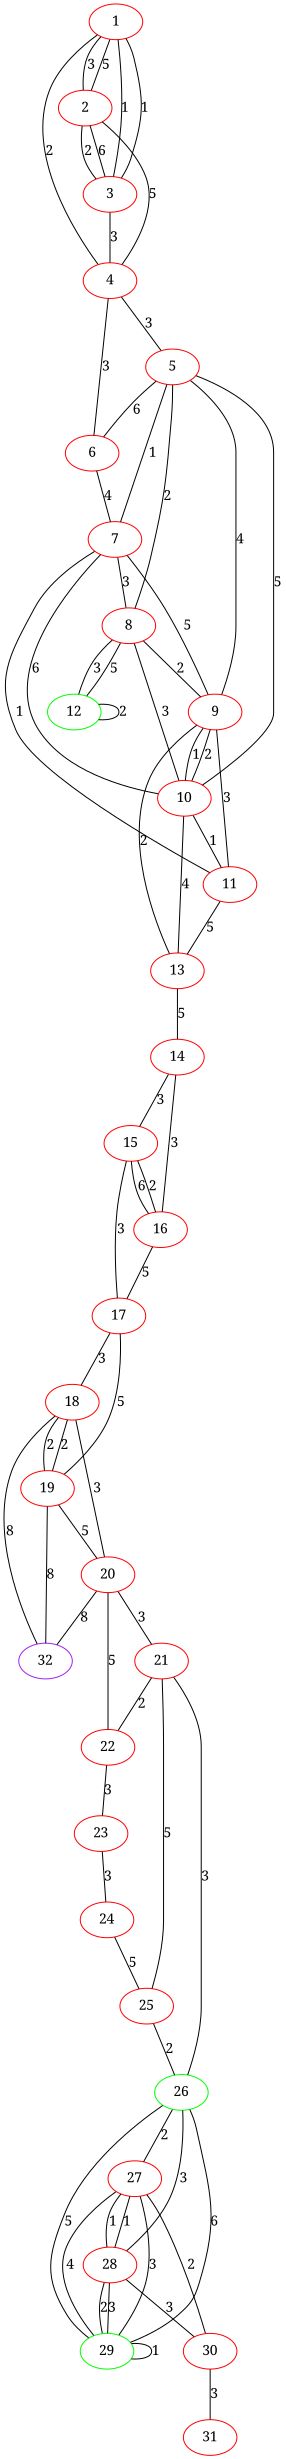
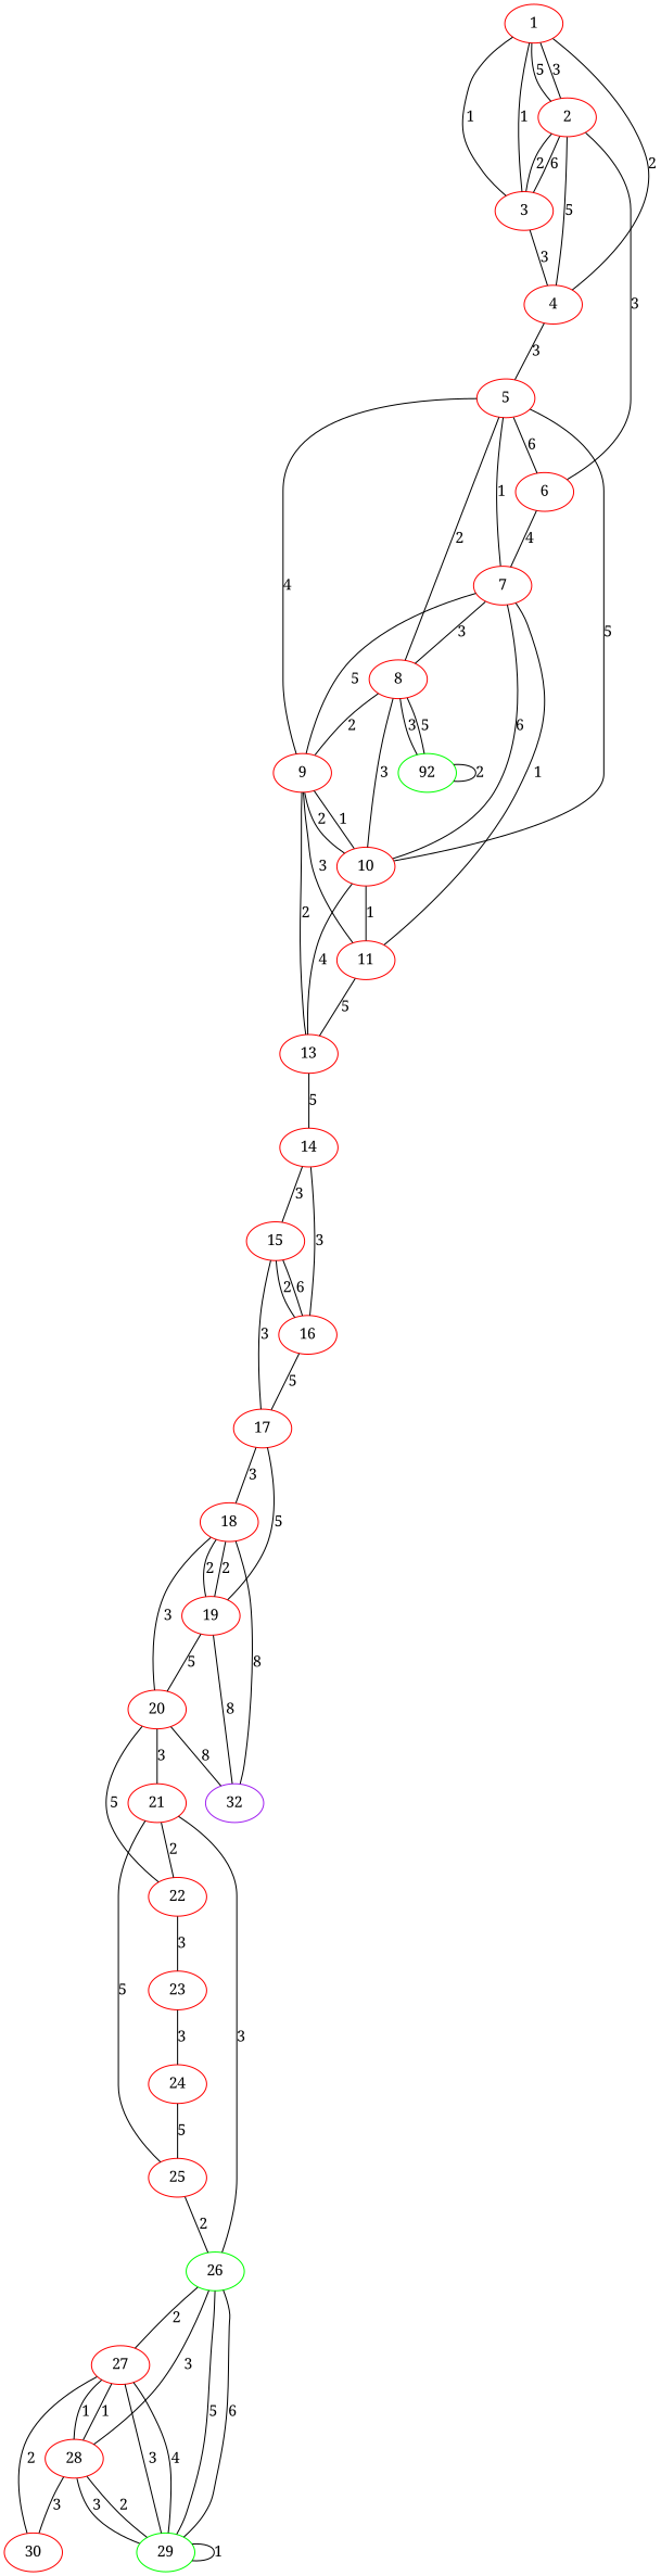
  graph {
    fontname="Noto Serif"
    node [color=red fontname="Noto Serif" weight=1]
    edge [fontname="Noto Serif"]
    1
    2
    3
    4
    5
    6
    7
    8
    9
    10
    11
-   12 [color=green weight=2]
+   12 [color=green weight=2 label=92]
    13
    14
    15
    16
    17
    18
    19
    20
    32 [color=purple weight=4]
    21
    22
    25
    26 [color=green]
    23
    27
    28
    29 [color=green weight=2]
    24
    30
-   31
    1 -- 2 [label=3]
    1 -- 2 [label=5]
    1 -- 3 [label=1]
    1 -- 3 [label=1]
    1 -- 4 [label=2]
    2 -- 3 [label=2]
    2 -- 3 [label=6]
    2 -- 4 [label=5]
    3 -- 4 [label=3]
    4 -- 5 [label=3]
-   4 -- 6 [label=3]
+   2 -- 6 [label=3]
    5 -- 6 [label=6]
    5 -- 7 [label=1]
    5 -- 8 [label=2]
    5 -- 9 [label=4]
    5 -- 10 [label=5]
    6 -- 7 [label=4]
    7 -- 8 [label=3]
    7 -- 9 [label=5]
    7 -- 10 [label=6]
    7 -- 11 [label=1]
    8 -- 9 [label=2]
    8 -- 10 [label=3]
    8 -- 12 [label=3]
    8 -- 12 [label=5]
    9 -- 10 [label=1]
    9 -- 10 [label=2]
    9 -- 11 [label=3]
    9 -- 13 [label=2]
    10 -- 11 [label=1]
    10 -- 13 [label=4]
    11 -- 13 [label=5]
    12 -- 12 [label=2]
    13 -- 14 [label=5]
    14 -- 15 [label=3]
    14 -- 16 [label=3]
    15 -- 16 [label=2]
    15 -- 16 [label=6]
    15 -- 17 [label=3]
    16 -- 17 [label=5]
    17 -- 18 [label=3]
    17 -- 19 [label=5]
    18 -- 19 [label=2]
    18 -- 19 [label=2]
    18 -- 20 [label=3]
    18 -- 32 [label=8]
    19 -- 20 [label=5]
    19 -- 32 [label=8]
    20 -- 32 [label=8]
    20 -- 21 [label=3]
    20 -- 22 [label=5]
    21 -- 22 [label=2]
    21 -- 25 [label=5]
    21 -- 26 [label=3]
    22 -- 23 [label=3]
    25 -- 26 [label=2]
    26 -- 27 [label=2]
    26 -- 28 [label=3]
    26 -- 29 [label=5]
    26 -- 29 [label=6]
    23 -- 24 [label=3]
    27 -- 28 [label=1]
    27 -- 28 [label=1]
    27 -- 29 [label=3]
    27 -- 29 [label=4]
    27 -- 30 [label=2]
    28 -- 29 [label=2]
    28 -- 29 [label=3]
    28 -- 30 [label=3]
    29 -- 29 [label=1]
    24 -- 25 [label=5]
-   30 -- 31 [label=3]
  }
